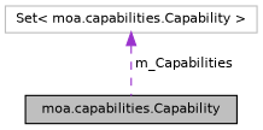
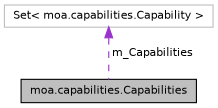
  digraph {
    node [fontname=Helvetica fontsize=10 shape=record style=filled]
-   n1 [color=black fillcolor=grey75 fontcolor=black height=0.2 label="moa.capabilities.Capability" width=0.4]
+   n1 [color=black fillcolor=grey75 fontcolor=black height=0.2 label="moa.capabilities.Capabilities" width=0.4]
    n2 [color=grey75 fillcolor=white height=0.2 label="Set\< moa.capabilities.Capability \>" width=0.4]
    n2 -> n1 [color=darkorchid3 dir=back fontname=Helvetica fontsize=10 label=" m_Capabilities" labelfontname=Helvetica labelfontsize=10 style=dashed]
  }
